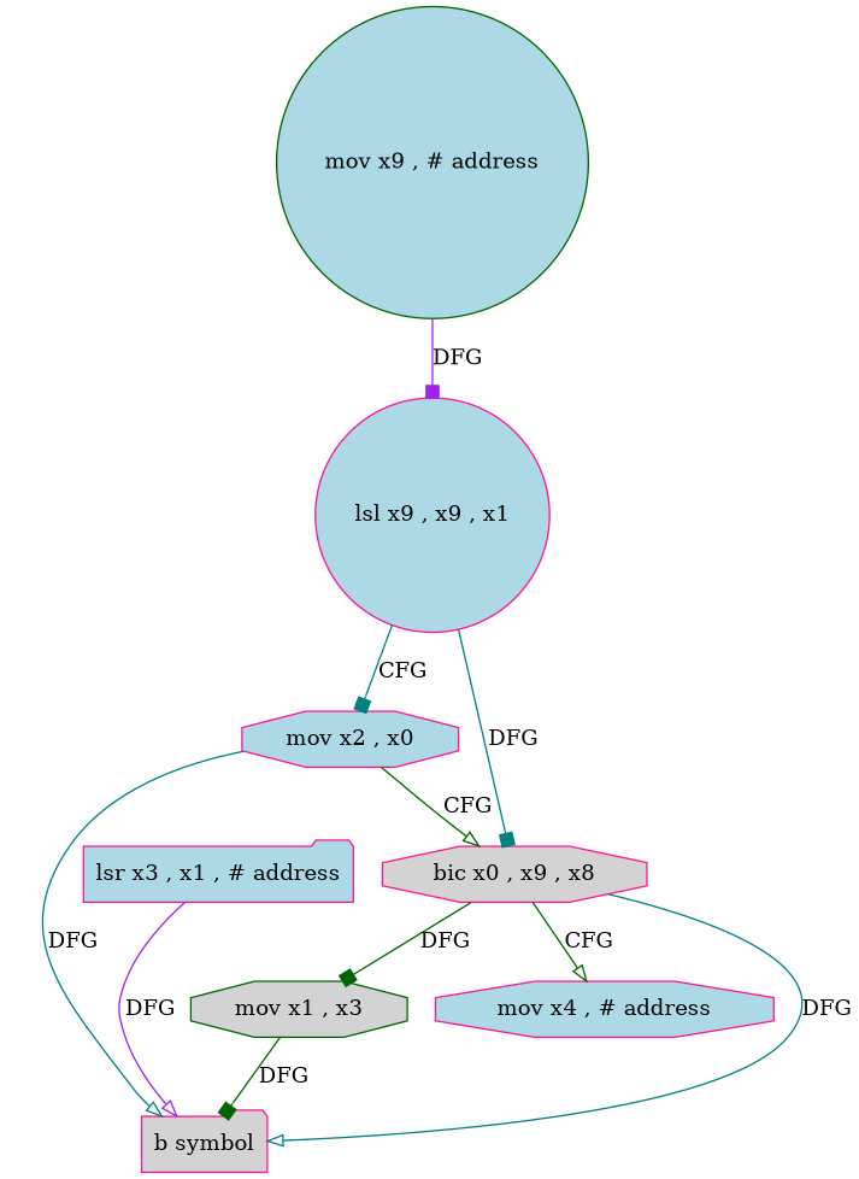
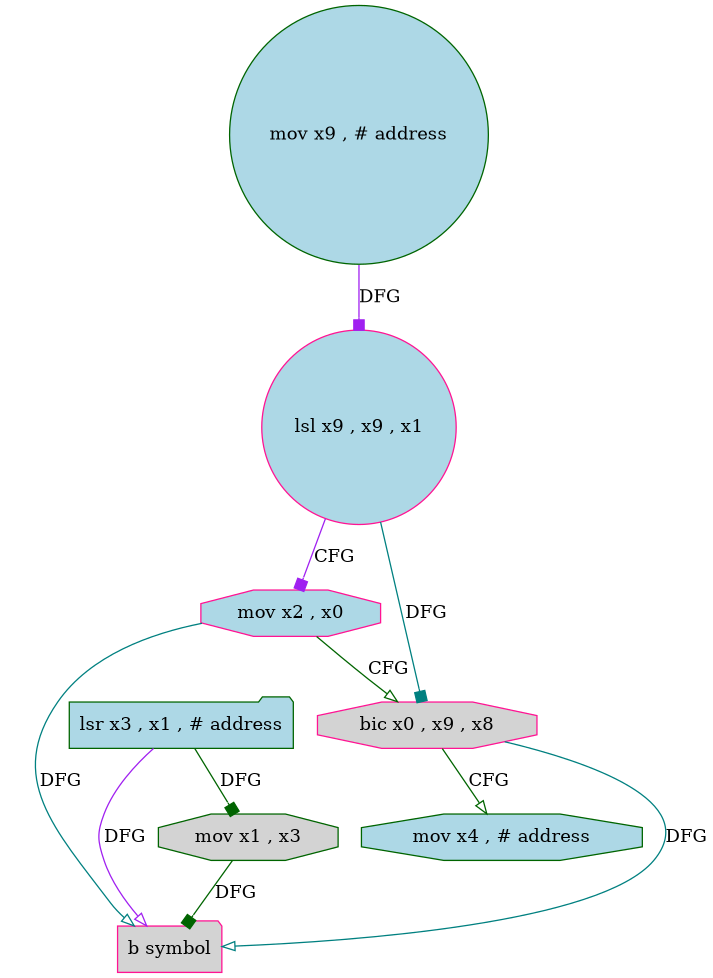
  digraph {
    node [color=deeppink fillcolor=lightblue shape=octagon style=filled]
    edge [arrowhead=box color=darkgreen]
-   n1 [label="lsr x3 , x1 , # address" shape=folder]
+   n1 [color=darkgreen label="lsr x3 , x1 , # address" shape=folder]
    n2 [color=darkgreen fillcolor=lightgrey label="mov x1 , x3"]
    n3 [fillcolor=lightgrey label="b symbol" shape=folder]
    n4 [color=darkgreen label="mov x9 , # address" shape=circle]
    n5 [label="lsl x9 , x9 , x1" shape=circle]
    n6 [fillcolor=lightgrey label="bic x0 , x9 , x8"]
-   n7 [label="mov x4 , # address"]
+   n7 [color=darkgreen label="mov x4 , # address"]
    n8 [label="mov x2 , x0"]
-   n6 -> n2 [label=DFG]
+   n1 -> n2 [label=DFG]
    n1 -> n3 [arrowhead=onormal color=purple label=DFG]
    n2 -> n3 [label=DFG]
    n4 -> n5 [color=purple label=DFG]
    n5 -> n6 [color=teal label=DFG]
-   n5 -> n8 [color=teal label=CFG]
+   n5 -> n8 [color=purple label=CFG]
    n6 -> n3 [arrowhead=onormal color=teal label=DFG]
    n6 -> n7 [arrowhead=onormal label=CFG]
    n8 -> n3 [arrowhead=onormal color=teal label=DFG]
    n8 -> n6 [arrowhead=onormal label=CFG]
  }
